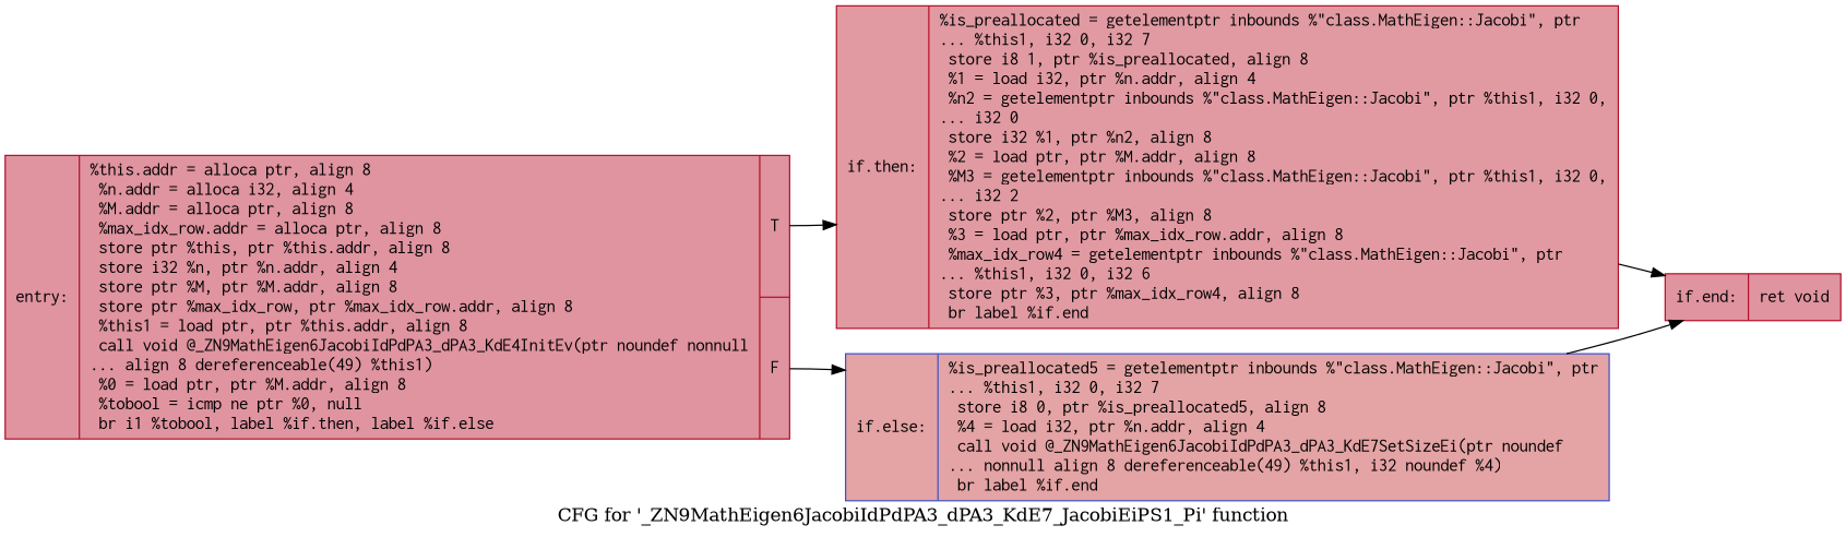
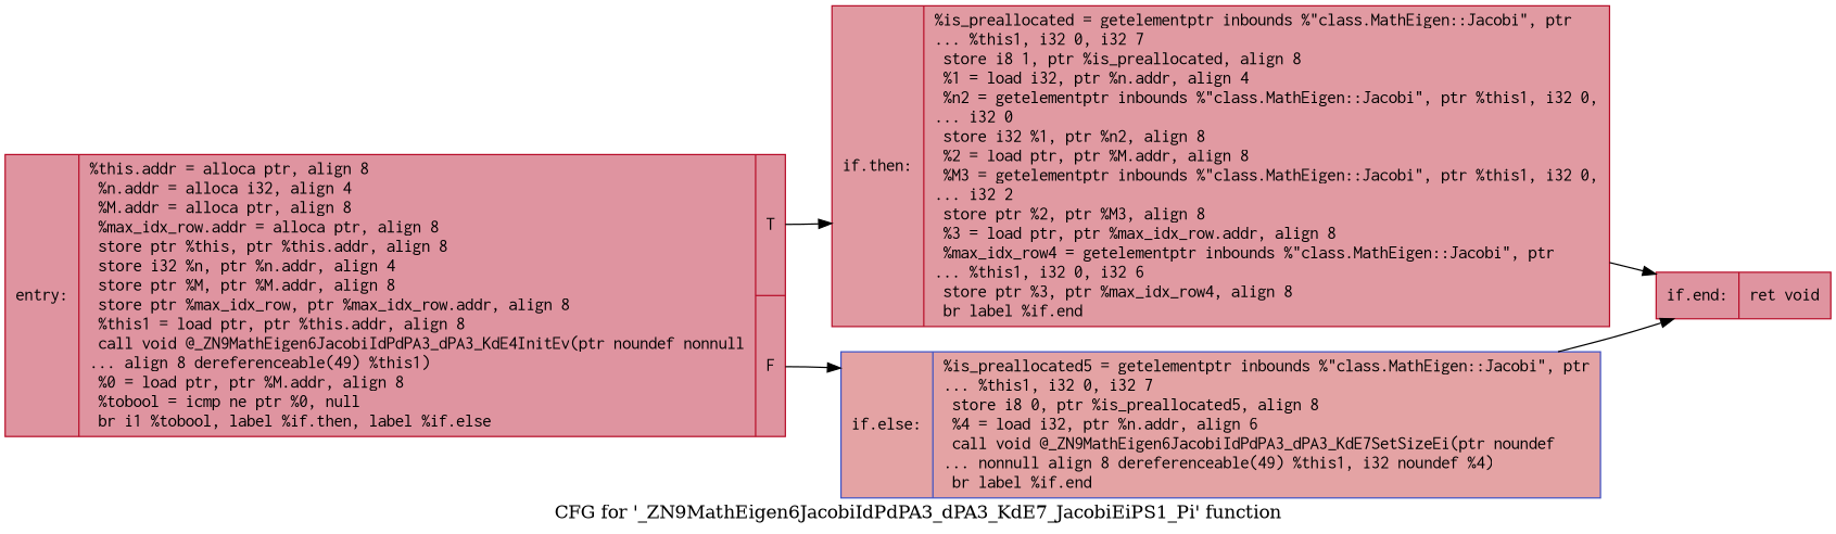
  digraph {
    label="CFG for '_ZN9MathEigen6JacobiIdPdPA3_dPA3_KdE7_JacobiEiPS1_Pi' function"
    rankdir=LR
    node [color="#b70d28ff" fillcolor="#b70d2870" fontname=Courier shape=record style=filled]
    n1 [label="{entry:\l|  %this.addr = alloca ptr, align 8\l  %n.addr = alloca i32, align 4\l  %M.addr = alloca ptr, align 8\l  %max_idx_row.addr = alloca ptr, align 8\l  store ptr %this, ptr %this.addr, align 8\l  store i32 %n, ptr %n.addr, align 4\l  store ptr %M, ptr %M.addr, align 8\l  store ptr %max_idx_row, ptr %max_idx_row.addr, align 8\l  %this1 = load ptr, ptr %this.addr, align 8\l  call void @_ZN9MathEigen6JacobiIdPdPA3_dPA3_KdE4InitEv(ptr noundef nonnull\l... align 8 dereferenceable(49) %this1)\l  %0 = load ptr, ptr %M.addr, align 8\l  %tobool = icmp ne ptr %0, null\l  br i1 %tobool, label %if.then, label %if.else\l|{<s0>T|<s1>F}}"]
    n2 [fillcolor="#bb1b2c70" label="{if.then:\l|  %is_preallocated = getelementptr inbounds %\"class.MathEigen::Jacobi\", ptr\l... %this1, i32 0, i32 7\l  store i8 1, ptr %is_preallocated, align 8\l  %1 = load i32, ptr %n.addr, align 4\l  %n2 = getelementptr inbounds %\"class.MathEigen::Jacobi\", ptr %this1, i32 0,\l... i32 0\l  store i32 %1, ptr %n2, align 8\l  %2 = load ptr, ptr %M.addr, align 8\l  %M3 = getelementptr inbounds %\"class.MathEigen::Jacobi\", ptr %this1, i32 0,\l... i32 2\l  store ptr %2, ptr %M3, align 8\l  %3 = load ptr, ptr %max_idx_row.addr, align 8\l  %max_idx_row4 = getelementptr inbounds %\"class.MathEigen::Jacobi\", ptr\l... %this1, i32 0, i32 6\l  store ptr %3, ptr %max_idx_row4, align 8\l  br label %if.end\l}"]
-   n3 [color="#3d50c3ff" fillcolor="#c32e3170" label="{if.else:\l|  %is_preallocated5 = getelementptr inbounds %\"class.MathEigen::Jacobi\", ptr\l... %this1, i32 0, i32 7\l  store i8 0, ptr %is_preallocated5, align 8\l  %4 = load i32, ptr %n.addr, align 4\l  call void @_ZN9MathEigen6JacobiIdPdPA3_dPA3_KdE7SetSizeEi(ptr noundef\l... nonnull align 8 dereferenceable(49) %this1, i32 noundef %4)\l  br label %if.end\l}"]
+   n3 [color="#3d50c3ff" fillcolor="#c32e3170" label="{if.else:\l|  %is_preallocated5 = getelementptr inbounds %\"class.MathEigen::Jacobi\", ptr\l... %this1, i32 0, i32 7\l  store i8 0, ptr %is_preallocated5, align 8\l  %4 = load i32, ptr %n.addr, align 6\l  call void @_ZN9MathEigen6JacobiIdPdPA3_dPA3_KdE7SetSizeEi(ptr noundef\l... nonnull align 8 dereferenceable(49) %this1, i32 noundef %4)\l  br label %if.end\l}"]
    n4 [label="{if.end:\l|  ret void\l}"]
    n1 -> n2 [tailport=s0]
    n1 -> n3 [tailport=s1]
    n2 -> n4
    n3 -> n4
  }
